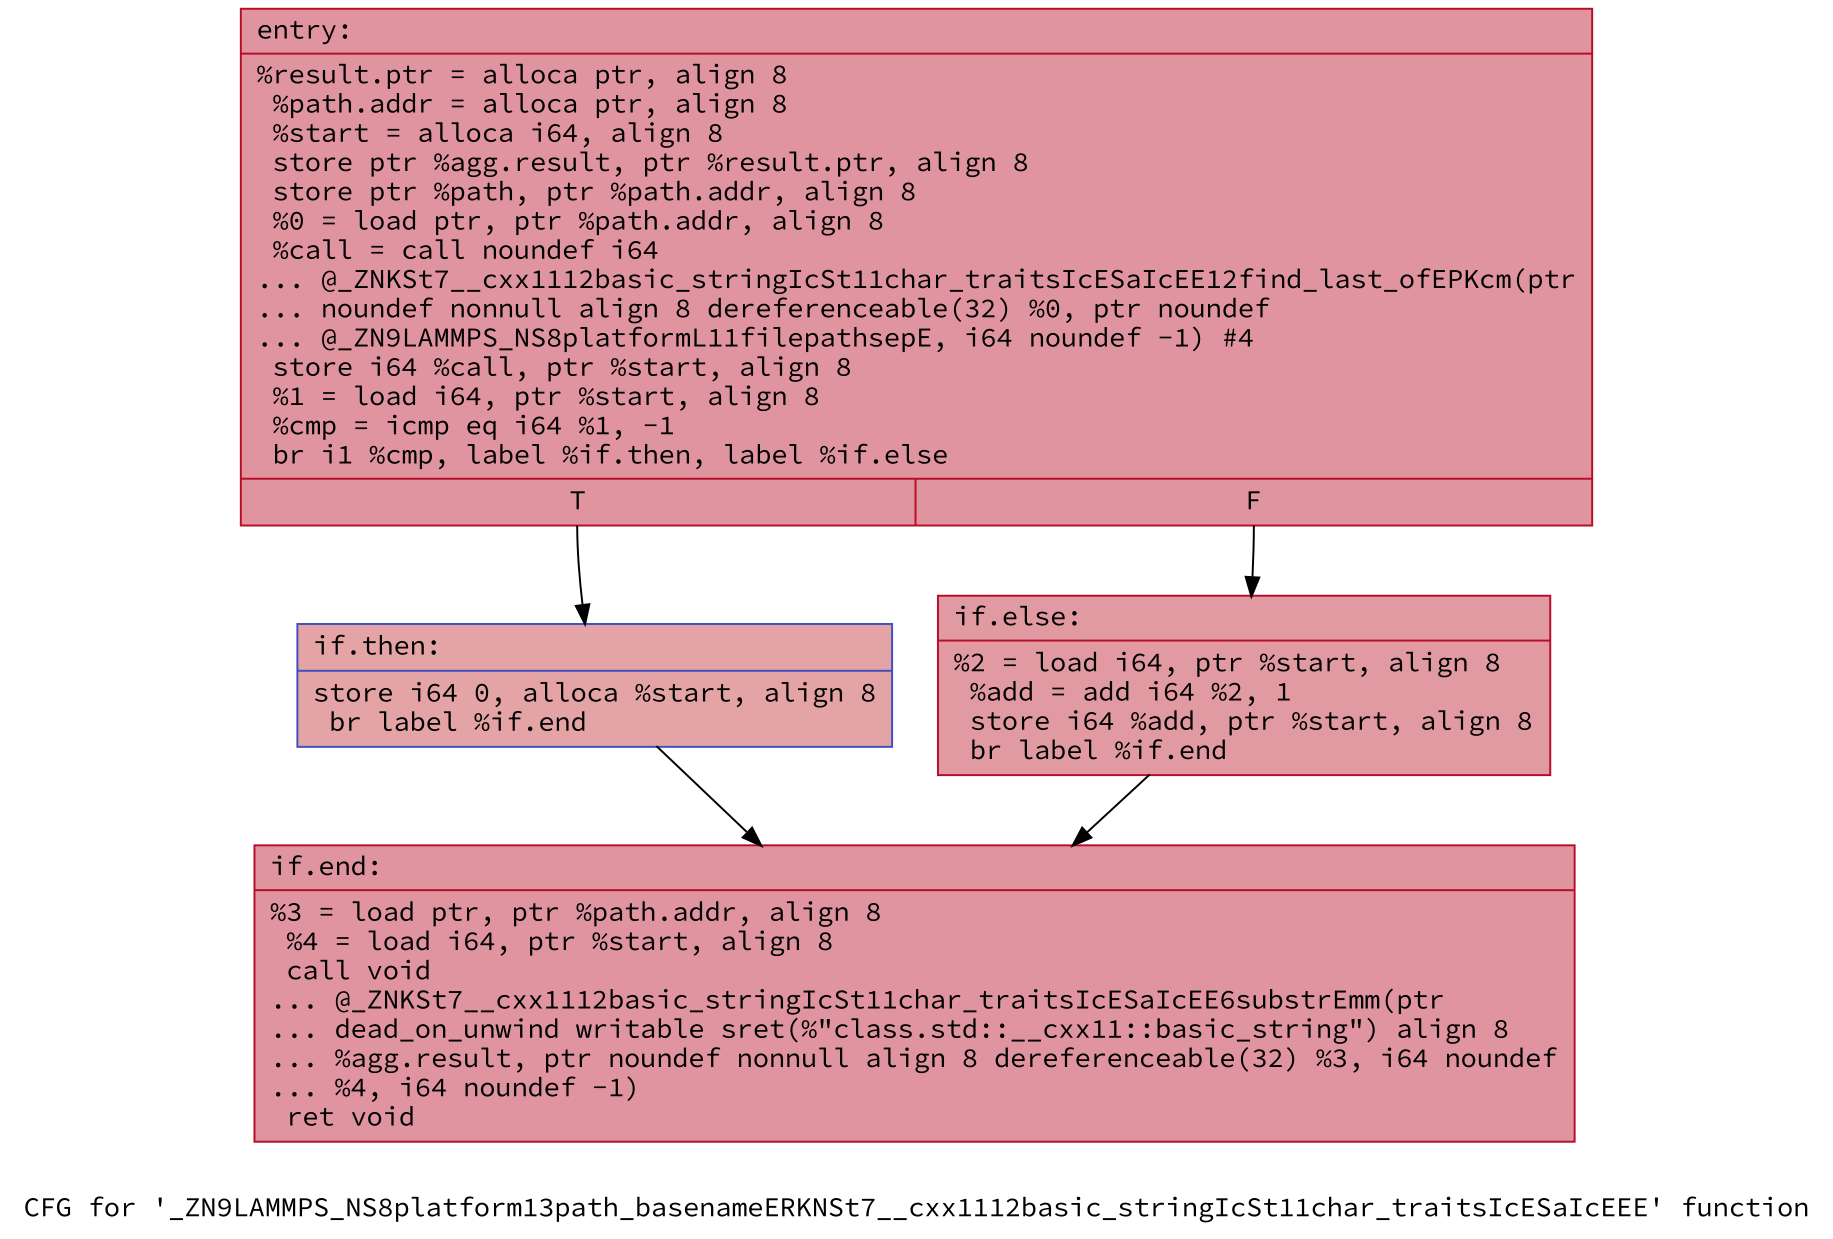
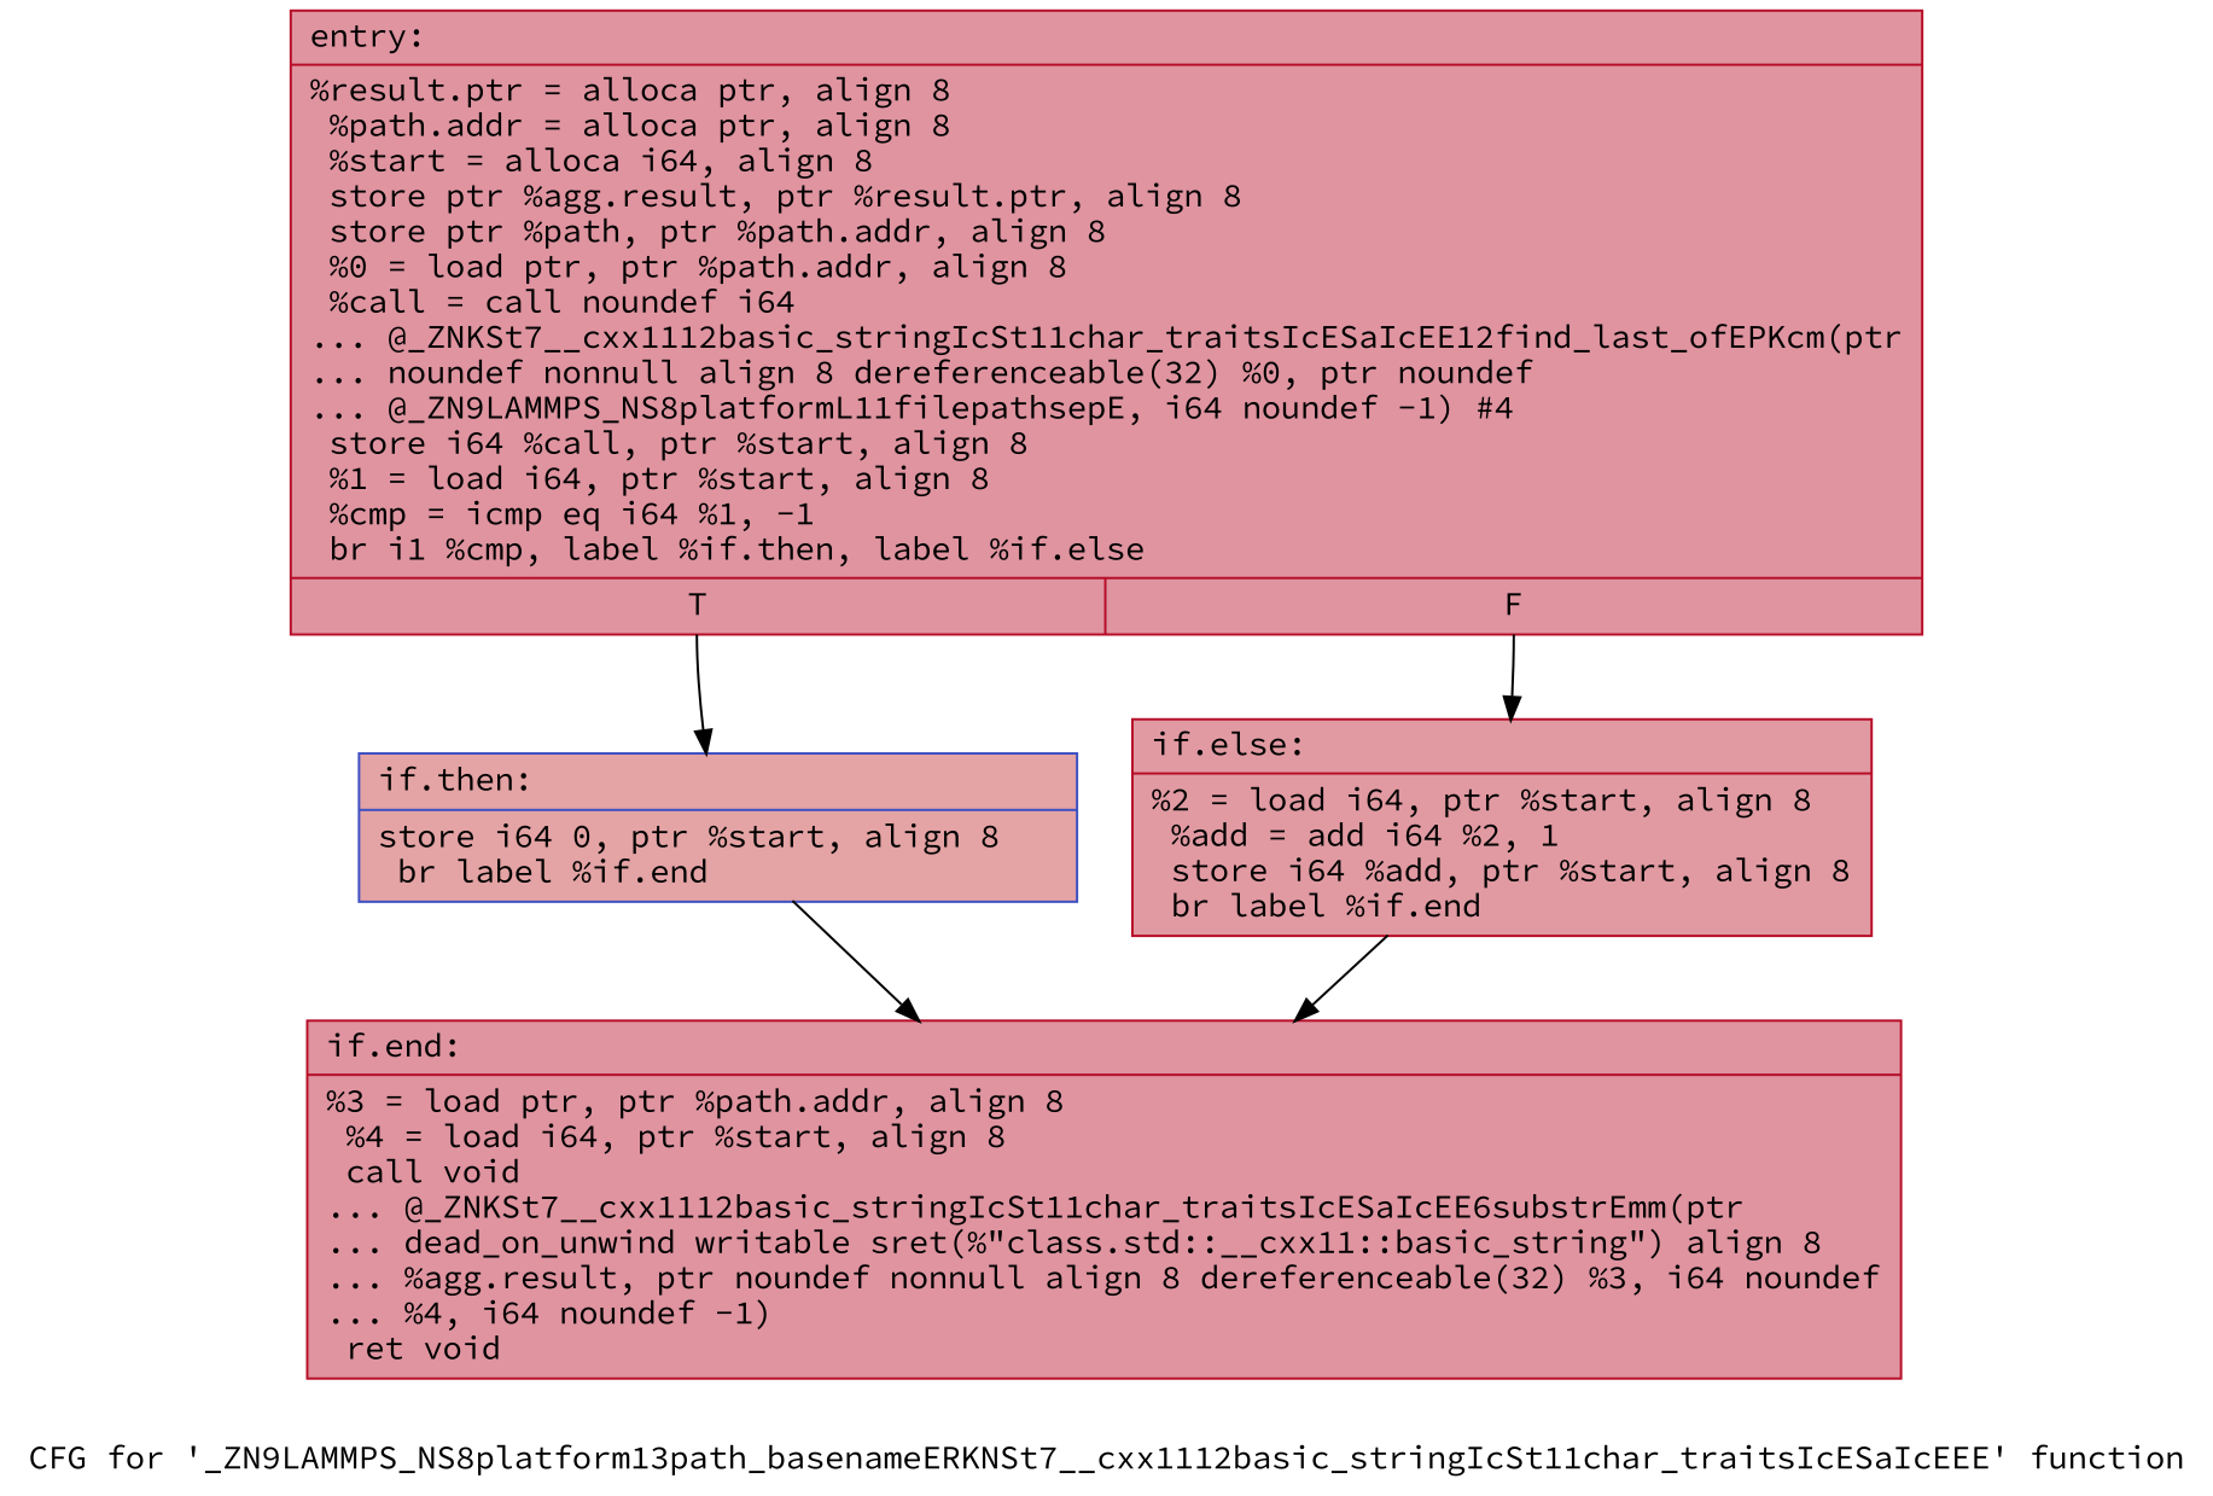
  digraph {
    label="CFG for '_ZN9LAMMPS_NS8platform13path_basenameERKNSt7__cxx1112basic_stringIcSt11char_traitsIcESaIcEEE' function"
    fontname="Source Code Pro"
    node [color="#b70d28ff" fillcolor="#b70d2870" fontname="Source Code Pro" shape=record style=filled]
    edge [fontname="Source Code Pro"]
    n1 [label="{entry:\l|  %result.ptr = alloca ptr, align 8\l  %path.addr = alloca ptr, align 8\l  %start = alloca i64, align 8\l  store ptr %agg.result, ptr %result.ptr, align 8\l  store ptr %path, ptr %path.addr, align 8\l  %0 = load ptr, ptr %path.addr, align 8\l  %call = call noundef i64\l... @_ZNKSt7__cxx1112basic_stringIcSt11char_traitsIcESaIcEE12find_last_ofEPKcm(ptr\l... noundef nonnull align 8 dereferenceable(32) %0, ptr noundef\l... @_ZN9LAMMPS_NS8platformL11filepathsepE, i64 noundef -1) #4\l  store i64 %call, ptr %start, align 8\l  %1 = load i64, ptr %start, align 8\l  %cmp = icmp eq i64 %1, -1\l  br i1 %cmp, label %if.then, label %if.else\l|{<s0>T|<s1>F}}"]
-   n2 [color="#3d50c3ff" fillcolor="#c32e3170" label="{if.then:\l|  store i64 0, alloca %start, align 8\l  br label %if.end\l}"]
+   n2 [color="#3d50c3ff" fillcolor="#c32e3170" label="{if.then:\l|  store i64 0, ptr %start, align 8\l  br label %if.end\l}"]
    n3 [fillcolor="#bb1b2c70" label="{if.else:\l|  %2 = load i64, ptr %start, align 8\l  %add = add i64 %2, 1\l  store i64 %add, ptr %start, align 8\l  br label %if.end\l}"]
    n4 [label="{if.end:\l|  %3 = load ptr, ptr %path.addr, align 8\l  %4 = load i64, ptr %start, align 8\l  call void\l... @_ZNKSt7__cxx1112basic_stringIcSt11char_traitsIcESaIcEE6substrEmm(ptr\l... dead_on_unwind writable sret(%\"class.std::__cxx11::basic_string\") align 8\l... %agg.result, ptr noundef nonnull align 8 dereferenceable(32) %3, i64 noundef\l... %4, i64 noundef -1)\l  ret void\l}"]
    n1 -> n2 [tailport=s0]
    n1 -> n3 [tailport=s1]
    n2 -> n4
    n3 -> n4
  }
